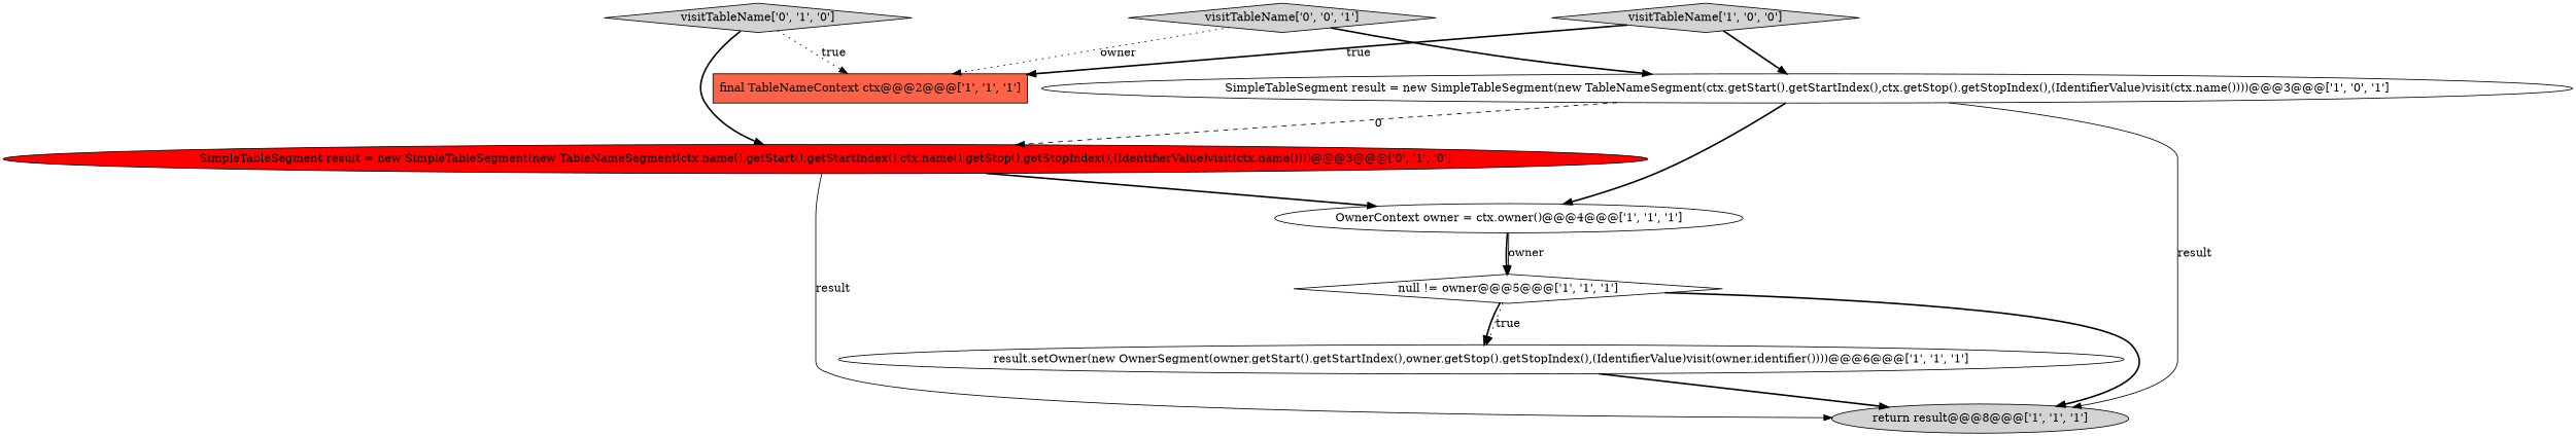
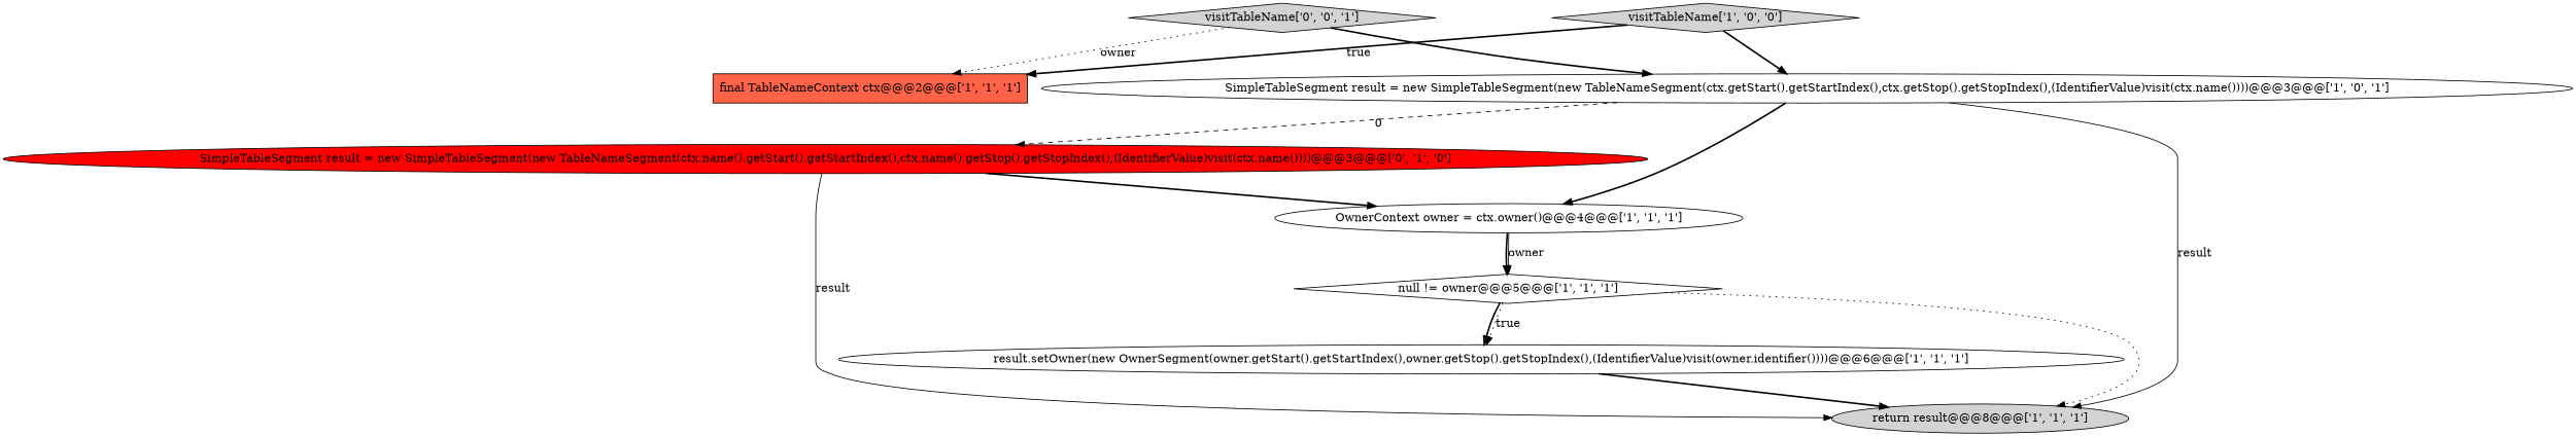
  digraph {
    node [fillcolor=lightgray shape=ellipse style=filled]
    edge [style=bold]
-   n1 [label="visitTableName['0', '1', '0']" shape=diamond]
    n2 [fillcolor=tomato label="final TableNameContext ctx@@@2@@@['1', '1', '1']" shape=box]
    n3 [fillcolor=red label="SimpleTableSegment result = new SimpleTableSegment(new TableNameSegment(ctx.name().getStart().getStartIndex(),ctx.name().getStop().getStopIndex(),(IdentifierValue)visit(ctx.name())))@@@3@@@['0', '1', '0']"]
    n4 [fillcolor=white label="OwnerContext owner = ctx.owner()@@@4@@@['1', '1', '1']"]
    n5 [label="return result@@@8@@@['1', '1', '1']"]
    n6 [fillcolor=white label="null != owner@@@5@@@['1', '1', '1']" shape=diamond]
    n7 [fillcolor=white label="SimpleTableSegment result = new SimpleTableSegment(new TableNameSegment(ctx.getStart().getStartIndex(),ctx.getStop().getStopIndex(),(IdentifierValue)visit(ctx.name())))@@@3@@@['1', '0', '1']"]
    n8 [fillcolor=white label="result.setOwner(new OwnerSegment(owner.getStart().getStartIndex(),owner.getStop().getStopIndex(),(IdentifierValue)visit(owner.identifier())))@@@6@@@['1', '1', '1']"]
    n9 [label="visitTableName['1', '0', '0']" shape=diamond]
    n10 [label="visitTableName['0', '0', '1']" shape=diamond]
-   n1 -> n2 [label=true style=dotted]
-   n1 -> n3
    n3 -> n4
    n3 -> n5 [label=result style=solid]
    n4 -> n6
    n4 -> n6 [label=owner style=solid]
-   n6 -> n5
+   n6 -> n5 [style=dotted]
    n6 -> n8
    n6 -> n8 [label=true style=dotted]
    n7 -> n3 [label=0 style=dashed]
    n7 -> n4
    n7 -> n5 [label=result style=solid]
    n8 -> n5
    n9 -> n2 [label=true]
    n9 -> n7
    n10 -> n2 [label=owner style=dotted]
    n10 -> n7
  }
